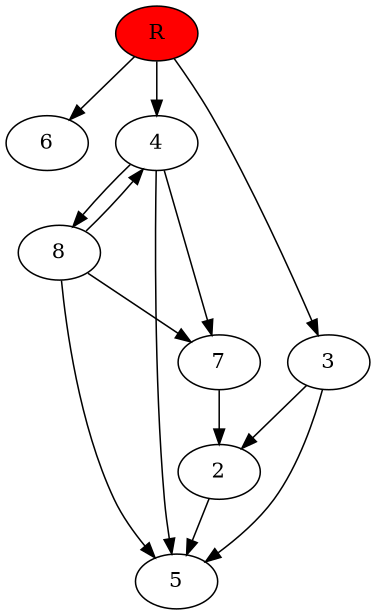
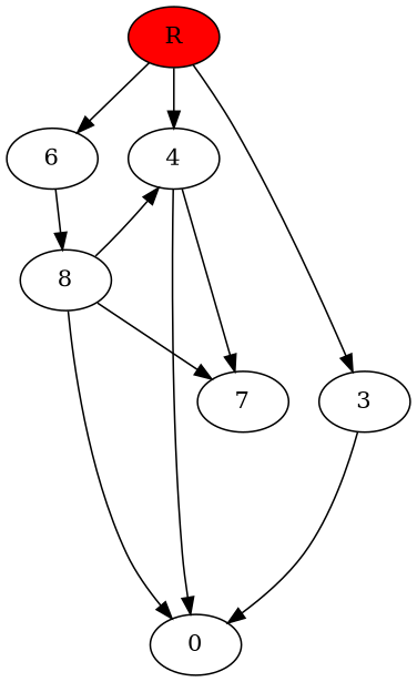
  digraph {
    7
-   2
-   5
+   5 [label=0]
    3
    4
    8
    R [fillcolor="#ff0000" style=filled]
    6
-   7 -> 2
-   2 -> 5
-   3 -> 2
    3 -> 5
    4 -> 7
    4 -> 5
-   4 -> 8
+   6 -> 8
    8 -> 7
    8 -> 5
    8 -> 4
    R -> 3
    R -> 4
    R -> 6
  }
